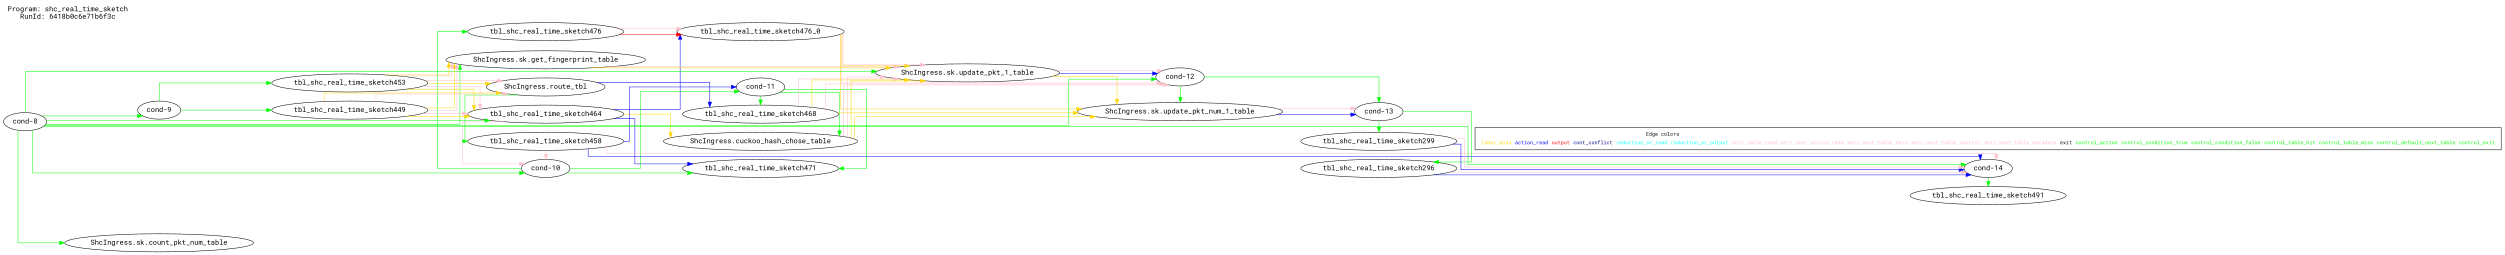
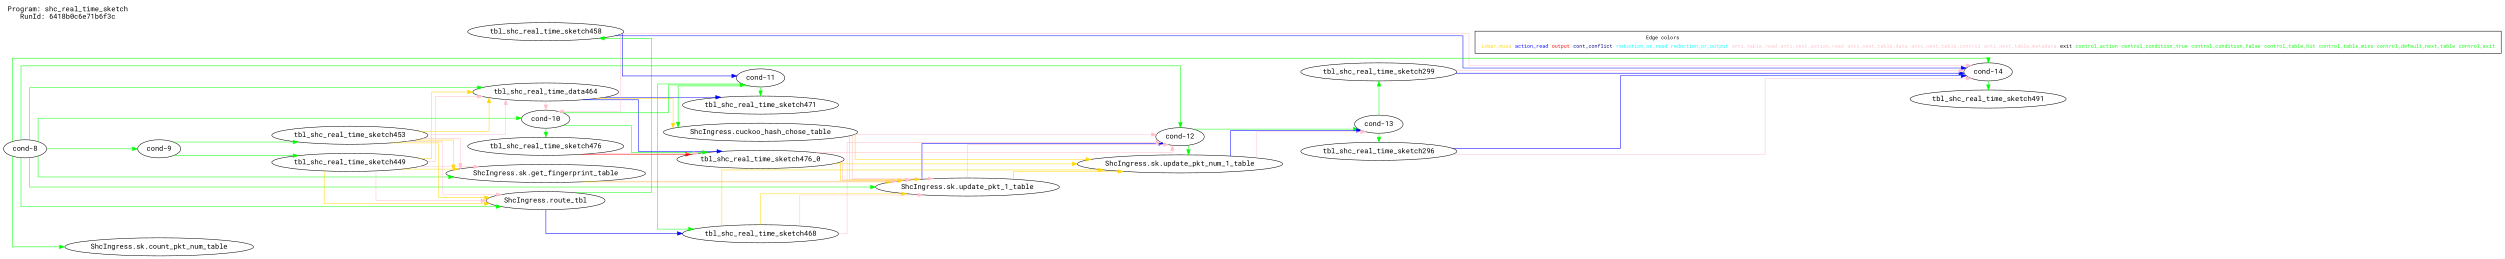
  digraph {
    fontname="Roboto Mono"
    label="Program: shc_real_time_sketch\nRunId: 6418b0c6e71b6f3c\n"
    labeljust=l
    labelloc=t
    rankdir=LR
    splines=ortho
    node [fontname="Roboto Mono"]
    edge [color=green fontname="Roboto Mono"]
    "ShcIngress.route_tbl"
-   tbl_shc_real_time_sketch464
+   tbl_shc_real_time_sketch464 [label=tbl_shc_real_time_data464]
    "cond-10"
    "ShcIngress.sk.get_fingerprint_table"
    tbl_shc_real_time_sketch458
    tbl_shc_real_time_sketch476
    "ShcIngress.sk.update_pkt_1_table"
    "cond-12"
    "ShcIngress.sk.update_pkt_num_1_table"
    "cond-14"
    tbl_shc_real_time_sketch491
    "cond-11"
    tbl_shc_real_time_sketch468
    tbl_shc_real_time_sketch471
    "ShcIngress.cuckoo_hash_chose_table"
    tbl_shc_real_time_sketch476_0
    "cond-13"
    tbl_shc_real_time_sketch296
    tbl_shc_real_time_sketch299
    n20 [fontsize=10 label=<<table border="0" cellborder="0"><tr><td colspan="8">Edge colors</td></tr><tr><td><font color="gold">ixbar_miss</font></td><td><font color="blue">action_read</font></td><td><font color="red">output</font></td><td><font color="navy">cont_conflict</font></td><td><font color="cyan">reduction_or_read</font></td><td><font color="cyan">reduction_or_output</font></td><td><font color="pink">anti_table_read</font></td><td><font color="pink">anti_next_action_read</font></td><td><font color="pink">anti_next_table_data</font></td><td><font color="pink">anti_next_table_control</font></td><td><font color="pink">anti_next_table_metadata</font></td><td><font color="black">exit</font></td><td><font color="green">control_action</font></td><td><font color="green">control_condition_true</font></td><td><font color="green">control_condition_false</font></td><td><font color="green">control_table_hit</font></td><td><font color="green">control_table_miss</font></td><td><font color="green">control_default_next_table</font></td><td><font color="green">control_exit</font></td></tr></table>> shape=record]
    "cond-8"
    "cond-9"
    "ShcIngress.sk.count_pkt_num_table"
    tbl_shc_real_time_sketch449
    tbl_shc_real_time_sketch453
    subgraph sub_1 {
      rank=same
      "ShcIngress.route_tbl"
      tbl_shc_real_time_sketch464
      "cond-10"
      "ShcIngress.sk.get_fingerprint_table"
      tbl_shc_real_time_sketch458
      tbl_shc_real_time_sketch476
    }
    subgraph sub_2 {
      rank=same
      "ShcIngress.sk.update_pkt_1_table"
    }
    subgraph sub_3 {
      rank=same
      "cond-12"
      "ShcIngress.sk.update_pkt_num_1_table"
    }
    subgraph sub_4 {
      rank=same
      "cond-14"
      tbl_shc_real_time_sketch491
    }
    subgraph sub_5 {
      rank=same
      "cond-11"
      tbl_shc_real_time_sketch468
      tbl_shc_real_time_sketch471
      "ShcIngress.cuckoo_hash_chose_table"
      tbl_shc_real_time_sketch476_0
    }
    subgraph sub_6 {
      rank=same
      "cond-13"
      tbl_shc_real_time_sketch296
      tbl_shc_real_time_sketch299
    }
    subgraph sub_7 {
      rank=max
      subgraph cluster_8 {
        rank=max
        n20
      }
    }
    "ShcIngress.route_tbl" -> tbl_shc_real_time_sketch458
    "ShcIngress.route_tbl" -> tbl_shc_real_time_sketch468 [color=blue]
    tbl_shc_real_time_sketch464 -> "cond-10" [color=pink]
    tbl_shc_real_time_sketch464 -> tbl_shc_real_time_sketch471 [color=blue]
    tbl_shc_real_time_sketch464 -> "ShcIngress.cuckoo_hash_chose_table" [color=gold]
    tbl_shc_real_time_sketch464 -> tbl_shc_real_time_sketch476_0 [color=blue]
    "cond-10" -> tbl_shc_real_time_sketch476
    "cond-10" -> "cond-11"
-   "cond-10" -> tbl_shc_real_time_sketch471
+   "cond-10" -> tbl_shc_real_time_sketch476_0
    "ShcIngress.sk.get_fingerprint_table" -> "ShcIngress.sk.update_pkt_1_table" [color=gold]
    "ShcIngress.sk.get_fingerprint_table" -> "ShcIngress.sk.update_pkt_1_table" [color=pink]
    tbl_shc_real_time_sketch458 -> "cond-10" [color=pink]
    tbl_shc_real_time_sketch458 -> "cond-14" [color=blue]
    tbl_shc_real_time_sketch458 -> "cond-14" [color=pink]
    tbl_shc_real_time_sketch458 -> "cond-11" [color=blue]
    tbl_shc_real_time_sketch476 -> tbl_shc_real_time_sketch476_0 [color=red]
    tbl_shc_real_time_sketch476 -> tbl_shc_real_time_sketch476_0 [color=pink]
    "ShcIngress.sk.update_pkt_1_table" -> "cond-12" [color=blue]
    "ShcIngress.sk.update_pkt_1_table" -> "cond-12" [color=pink]
    "ShcIngress.sk.update_pkt_1_table" -> "ShcIngress.sk.update_pkt_num_1_table" [color=gold]
    "cond-12" -> "ShcIngress.sk.update_pkt_num_1_table"
    "cond-12" -> "cond-13"
    "ShcIngress.sk.update_pkt_num_1_table" -> "cond-13" [color=blue]
    "ShcIngress.sk.update_pkt_num_1_table" -> "cond-13" [color=pink]
    "cond-14" -> tbl_shc_real_time_sketch491
    "cond-11" -> tbl_shc_real_time_sketch468
    "cond-11" -> tbl_shc_real_time_sketch471
    "cond-11" -> "ShcIngress.cuckoo_hash_chose_table"
    tbl_shc_real_time_sketch468 -> "ShcIngress.sk.update_pkt_1_table" [color=gold]
    tbl_shc_real_time_sketch468 -> "ShcIngress.sk.update_pkt_1_table" [color=pink]
    tbl_shc_real_time_sketch468 -> "cond-12" [color=pink]
    tbl_shc_real_time_sketch468 -> "ShcIngress.sk.update_pkt_num_1_table" [color=gold]
    "ShcIngress.cuckoo_hash_chose_table" -> "ShcIngress.sk.update_pkt_1_table" [color=gold]
    "ShcIngress.cuckoo_hash_chose_table" -> "ShcIngress.sk.update_pkt_1_table" [color=pink]
    "ShcIngress.cuckoo_hash_chose_table" -> "cond-12" [color=pink]
    "ShcIngress.cuckoo_hash_chose_table" -> "ShcIngress.sk.update_pkt_num_1_table" [color=gold]
    tbl_shc_real_time_sketch476_0 -> "ShcIngress.sk.update_pkt_1_table" [color=gold]
    tbl_shc_real_time_sketch476_0 -> "ShcIngress.sk.update_pkt_1_table" [color=pink]
    tbl_shc_real_time_sketch476_0 -> "cond-12" [color=pink]
    tbl_shc_real_time_sketch476_0 -> "ShcIngress.sk.update_pkt_num_1_table" [color=gold]
    "cond-13" -> tbl_shc_real_time_sketch296
    "cond-13" -> tbl_shc_real_time_sketch299
    tbl_shc_real_time_sketch296 -> "cond-14" [color=blue]
    tbl_shc_real_time_sketch296 -> "cond-14" [color=pink]
    tbl_shc_real_time_sketch299 -> "cond-14" [color=blue]
    tbl_shc_real_time_sketch299 -> "cond-14" [color=pink]
+   "cond-8" -> "ShcIngress.route_tbl"
    "cond-8" -> tbl_shc_real_time_sketch464
    "cond-8" -> "cond-10"
    "cond-8" -> "ShcIngress.sk.get_fingerprint_table"
    "cond-8" -> "ShcIngress.sk.update_pkt_1_table"
    "cond-8" -> "cond-12"
    "cond-8" -> "cond-14"
    "cond-8" -> "cond-9"
    "cond-8" -> "ShcIngress.sk.count_pkt_num_table"
    "cond-9" -> tbl_shc_real_time_sketch449
    "cond-9" -> tbl_shc_real_time_sketch453
    tbl_shc_real_time_sketch449 -> "ShcIngress.route_tbl" [color=gold]
    tbl_shc_real_time_sketch449 -> "ShcIngress.route_tbl" [color=pink]
    tbl_shc_real_time_sketch449 -> tbl_shc_real_time_sketch464 [color=gold]
    tbl_shc_real_time_sketch449 -> tbl_shc_real_time_sketch464 [color=pink]
    tbl_shc_real_time_sketch449 -> "ShcIngress.sk.get_fingerprint_table" [color=gold]
    tbl_shc_real_time_sketch449 -> "ShcIngress.sk.get_fingerprint_table" [color=pink]
    tbl_shc_real_time_sketch453 -> "ShcIngress.route_tbl" [color=gold]
    tbl_shc_real_time_sketch453 -> "ShcIngress.route_tbl" [color=pink]
    tbl_shc_real_time_sketch453 -> tbl_shc_real_time_sketch464 [color=gold]
    tbl_shc_real_time_sketch453 -> tbl_shc_real_time_sketch464 [color=pink]
    tbl_shc_real_time_sketch453 -> "ShcIngress.sk.get_fingerprint_table" [color=gold]
    tbl_shc_real_time_sketch453 -> "ShcIngress.sk.get_fingerprint_table" [color=pink]
  }
